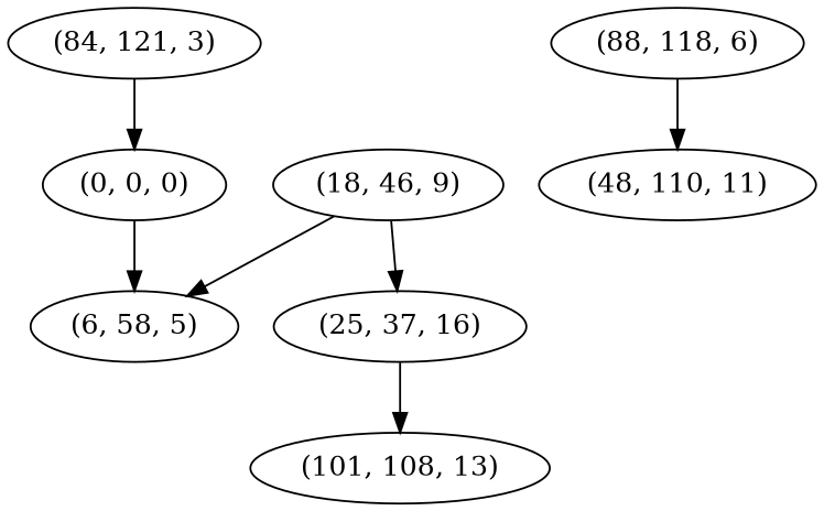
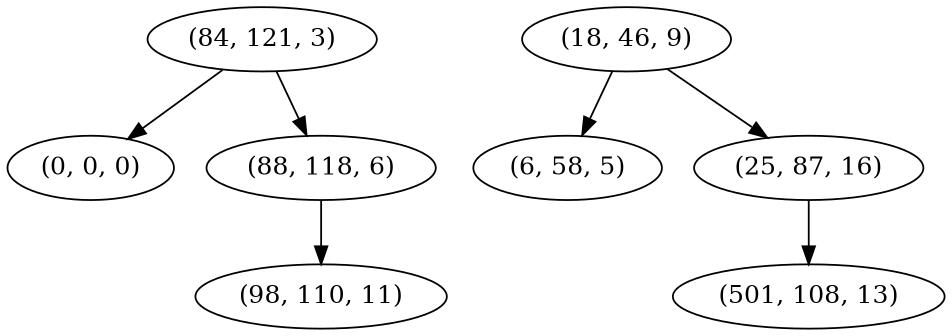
  digraph {
    "(0, 0, 0)"
    "(6, 58, 5)"
    "(84, 121, 3)"
    "(88, 118, 6)"
    "(18, 46, 9)"
-   "(25, 37, 16)"
-   "(101, 108, 13)"
-   "(98, 110, 11)" [label="(48, 110, 11)"]
-   "(0, 0, 0)" -> "(6, 58, 5)"
+   "(25, 37, 16)" [label="(25, 87, 16)"]
+   "(101, 108, 13)" [label="(501, 108, 13)"]
+   "(98, 110, 11)"
    "(84, 121, 3)" -> "(0, 0, 0)"
+   "(84, 121, 3)" -> "(88, 118, 6)"
    "(88, 118, 6)" -> "(98, 110, 11)"
    "(18, 46, 9)" -> "(6, 58, 5)"
    "(18, 46, 9)" -> "(25, 37, 16)"
    "(25, 37, 16)" -> "(101, 108, 13)"
  }
